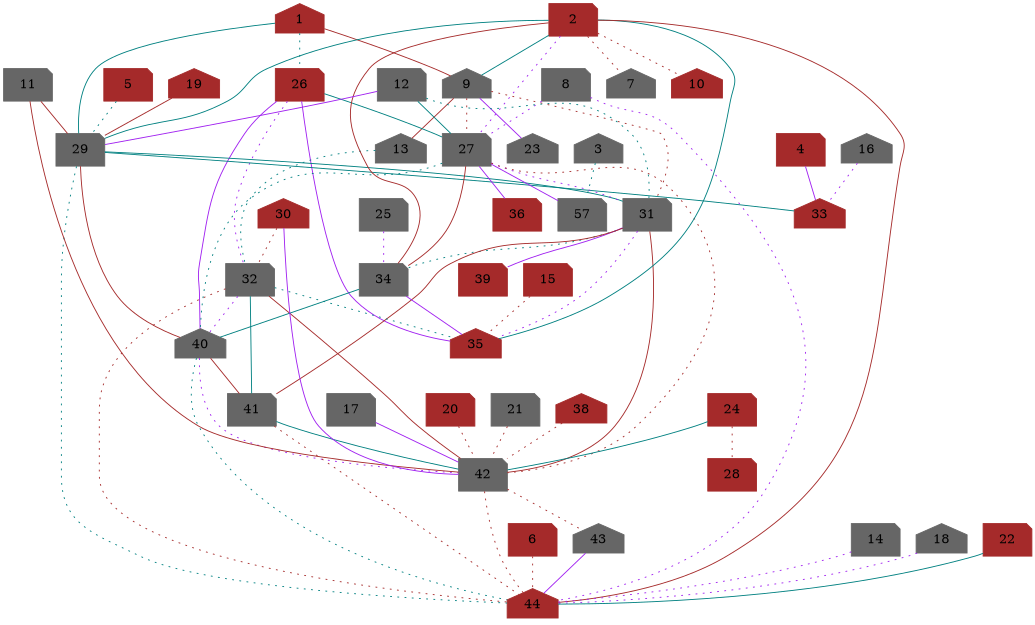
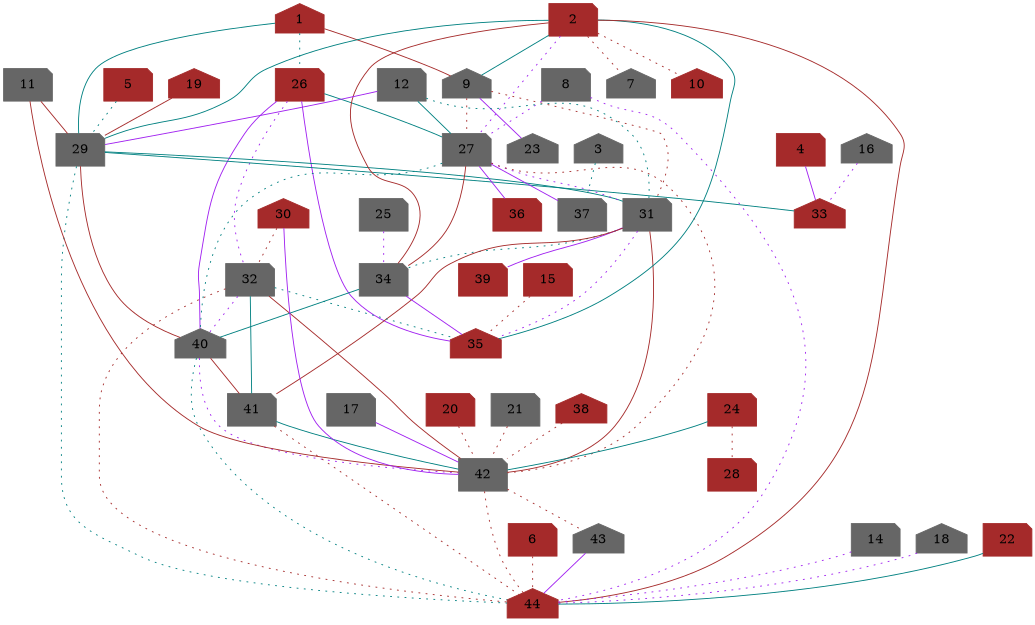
  graph {
    node [color=gray40 shape=note style=filled]
    edge [color=brown style=solid weight=1.0]
    1 [color=brown shape=house]
    9 [shape=house]
    26 [color=brown]
    29
    27
-   13 [shape=house]
    23 [shape=house]
    31
    35 [color=brown shape=house]
    32
    40 [shape=house]
    44 [color=brown shape=house]
    33 [color=brown shape=house]
    2 [color=brown]
    7 [shape=house]
    10 [color=brown shape=house]
    34
-   37 [label=57]
+   37
    42
    36 [color=brown]
    3 [shape=house]
    4 [color=brown]
    5 [color=brown]
    6 [color=brown]
    8
    39 [color=brown]
    41
    11
    43 [shape=house]
    12
    14
    15 [color=brown]
    16 [shape=house]
    17
    18 [shape=house]
    19 [color=brown shape=house]
    20 [color=brown]
    21
    22 [color=brown]
    24 [color=brown]
    28 [color=brown]
    25
    30 [color=brown shape=house]
    38 [color=brown shape=house]
    1 -- 9
    1 -- 26 [color=teal style=dotted]
    1 -- 29 [color=teal]
    9 -- 27 [style=dotted]
-   9 -- 13
    9 -- 23 [color=purple]
    9 -- 31 [style=dotted]
    26 -- 27 [color=teal]
    26 -- 35 [color=purple]
    26 -- 32 [color=purple style=dotted]
    26 -- 40 [color=purple]
    29 -- 31 [color=teal]
    29 -- 40
    29 -- 44 [color=teal style=dotted]
    29 -- 33 [color=teal]
    27 -- 31 [color=purple style=dotted]
    27 -- 40 [color=teal style=dotted]
    27 -- 34
    27 -- 37 [color=purple]
    27 -- 42 [style=dotted weight=2.0]
    27 -- 36 [color=purple]
-   13 -- 32 [color=teal style=dotted]
    31 -- 35 [color=purple style=dotted]
    31 -- 34 [color=teal style=dotted]
    31 -- 42
    31 -- 39 [color=purple]
    31 -- 41
    32 -- 35 [color=teal style=dotted]
    32 -- 40 [color=purple style=dotted weight=2.0]
    32 -- 44 [style=dotted]
    32 -- 42
    32 -- 41 [color=teal]
    40 -- 44 [color=teal style=dotted]
    40 -- 42 [color=purple style=dotted]
    40 -- 41
    2 -- 9 [color=teal]
    2 -- 29 [color=teal]
    2 -- 27 [color=purple style=dotted]
    2 -- 35 [color=teal]
    2 -- 44
    2 -- 7 [style=dotted]
    2 -- 10 [style=dotted]
    2 -- 34
    34 -- 35 [color=purple]
    34 -- 40 [color=teal]
    42 -- 44 [style=dotted weight=2.0]
    42 -- 43 [style=dotted]
    3 -- 37 [color=teal style=dotted]
    4 -- 33 [color=purple]
    5 -- 29 [color=teal style=dotted]
    6 -- 44 [style=dotted]
    8 -- 27 [color=purple style=dotted]
    8 -- 44 [color=purple style=dotted]
    41 -- 44 [style=dotted]
    41 -- 42 [color=teal]
    11 -- 29
    11 -- 42
    43 -- 44 [color=purple]
    12 -- 29 [color=purple]
    12 -- 27 [color=teal]
    12 -- 31 [color=teal style=dotted]
    14 -- 44 [color=purple style=dotted]
    15 -- 35 [style=dotted]
    16 -- 33 [color=purple style=dotted]
    17 -- 42 [color=purple]
    18 -- 44 [color=purple style=dotted]
    19 -- 29
    20 -- 42 [style=dotted]
    21 -- 42 [style=dotted]
    22 -- 44 [color=teal]
    24 -- 42 [color=teal]
    24 -- 28 [style=dotted]
    25 -- 34 [color=purple style=dotted]
    30 -- 32 [style=dotted]
    30 -- 42 [color=purple]
    38 -- 42 [style=dotted]
  }
